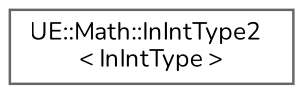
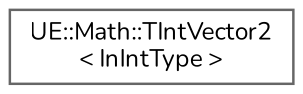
  digraph {
    rankdir=TB
    fontname=Nunito
-   n1 [color=grey40 fillcolor=white fontname=Nunito fontsize=10 height=0.2 label="UE::Math::InIntType2\l\< InIntType \>" shape=box style=filled width=0.4]
+   n1 [color=grey40 fillcolor=white fontname=Nunito fontsize=10 height=0.2 label="UE::Math::TIntVector2\l\< InIntType \>" shape=box style=filled width=0.4]
  }
